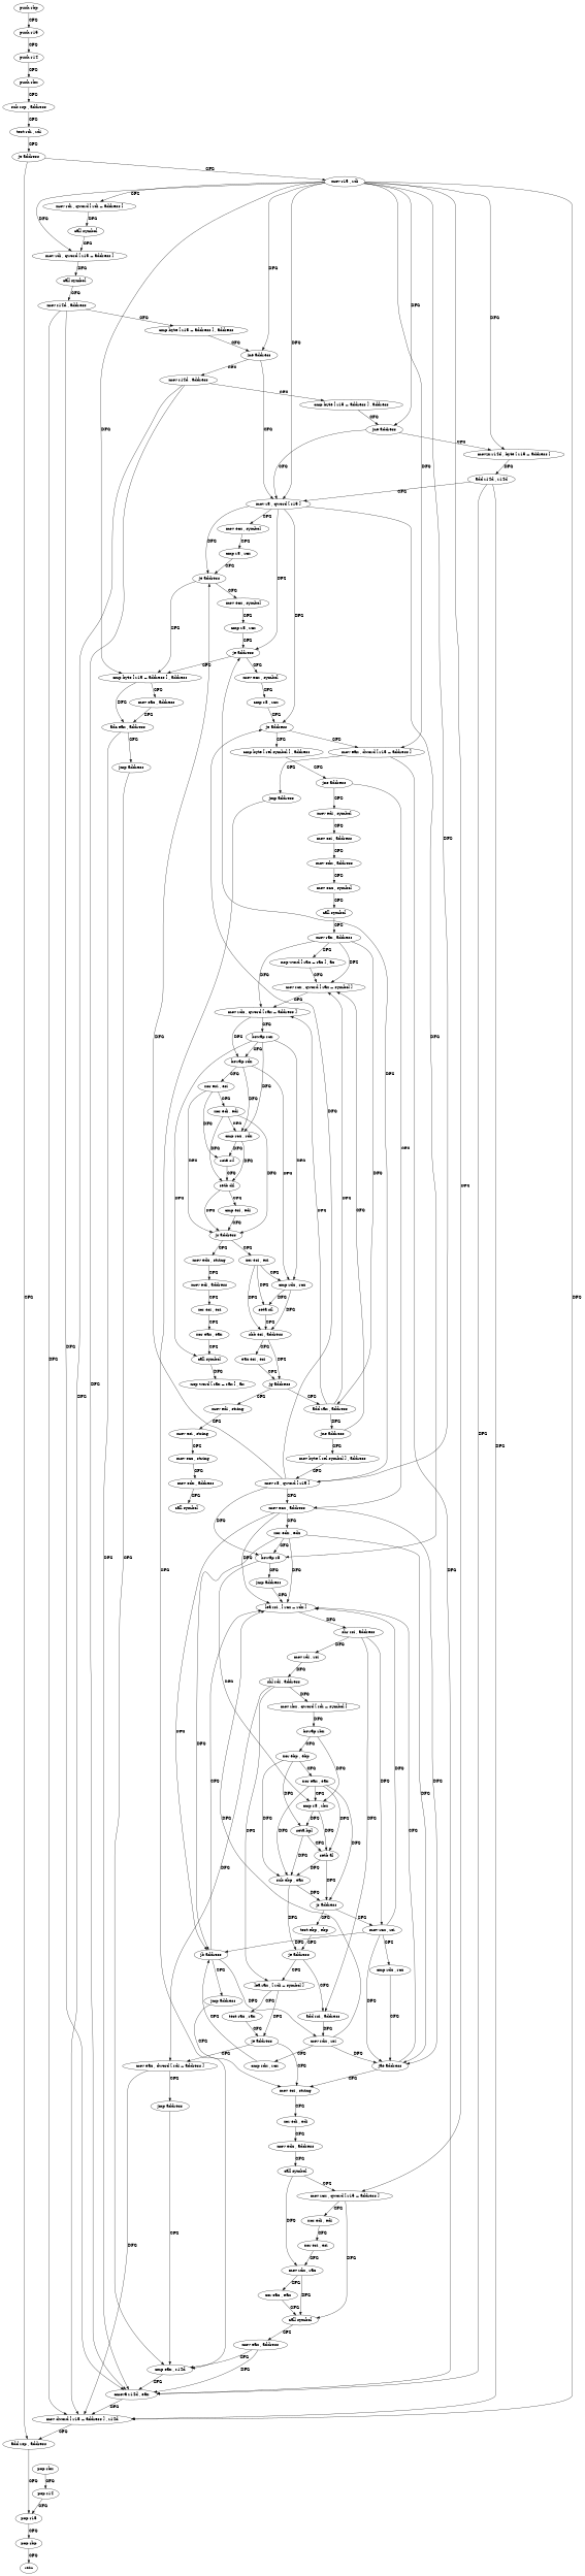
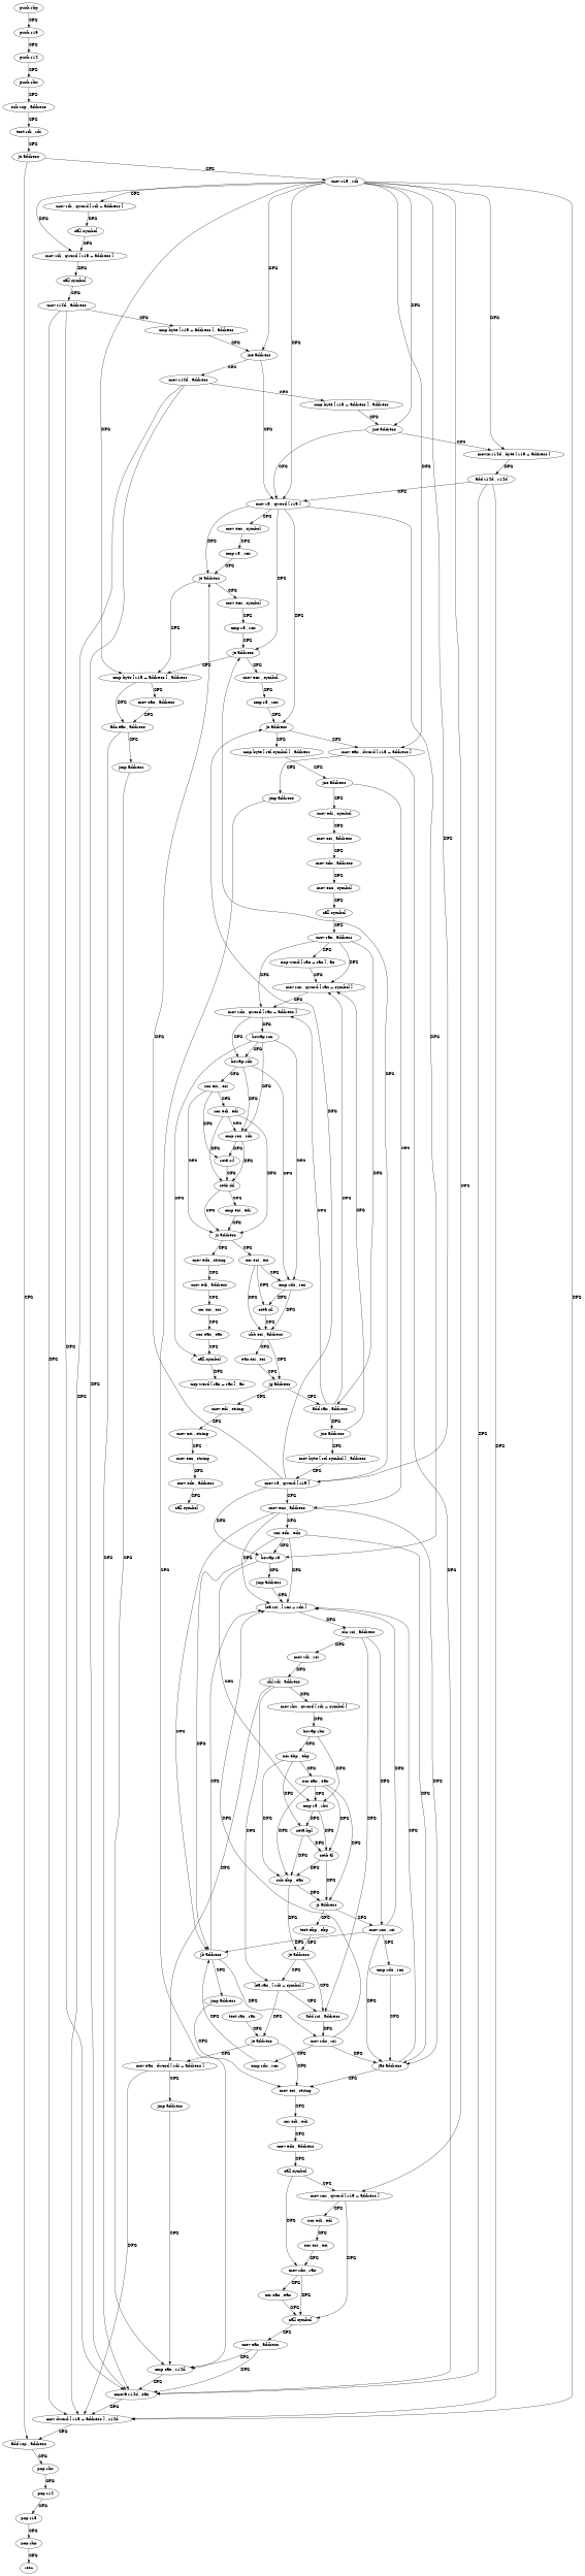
  digraph {
    n1 [label="push rbp"]
    n2 [label="push r15"]
    n3 [label="push r14"]
    n4 [label="push rbx"]
    n5 [label="sub rsp , address"]
    n6 [label="test rdi , rdi"]
    n7 [label="je address"]
    n8 [label="add rsp , address"]
    n9 [label="mov r15 , rdi"]
    n10 [label="pop rbx"]
    n11 [label="mov rdi , qword [ rdi + address ]"]
    n12 [label="mov rdi , qword [ r15 + address ]"]
    n13 [label="jne address"]
    n14 [label="mov r8 , qword [ r15 ]"]
    n15 [label="cmp byte [ r15 + address ] , address"]
    n16 [label="jne address"]
    n17 [label="movzx r14d , byte [ r15 + address ]"]
    n18 [label="mov dword [ r15 + address ] , r14d"]
    n19 [label="mov eax , dword [ r15 + address ]"]
    n20 [label="mov rcx , qword [ r15 + address ]"]
    n21 [label="mov r8 , qword [ r15 ]"]
    n22 [label="pop r14"]
    n23 [label="call symbol"]
    n24 [label="call symbol"]
    n25 [label="mov r14d , address"]
    n26 [label="mov ecx , symbol"]
    n27 [label="je address"]
    n28 [label="je address"]
    n29 [label="je address"]
    n30 [label="bswap r8"]
    n31 [label="mov eax , address"]
    n32 [label="adc eax , address"]
    n33 [label="add r14d , r14d"]
    n34 [label="cmova r14d , eax"]
    n35 [label="jmp address"]
    n36 [label="xor edi , edi"]
    n37 [label="call symbol"]
    n38 [label="mov ecx , address"]
    n39 [label="pop r15"]
    n40 [label="pop rbp"]
    n41 [label=retn]
    n42 [label="mov r14d , address"]
    n43 [label="cmp byte [ r15 + address ] , address"]
    n44 [label="cmp byte [ r15 + address ] , address"]
    n45 [label="cmp r8 , rcx"]
    n46 [label="mov ecx , symbol"]
    n47 [label="mov ecx , symbol"]
    n48 [label="cmp byte [ rel symbol ] , address"]
    n49 [label="jmp address"]
    n50 [label="cmp r8 , rbx"]
    n51 [label="cmp r8 , rcx"]
    n52 [label="jmp address"]
    n53 [label="cmp eax , r14d"]
    n54 [label="cmp r8 , rcx"]
    n55 [label="jne address"]
    n56 [label="mov edi , symbol"]
    n57 [label="xor edx , edx"]
    n58 [label="lea rsi , [ rcx + rdx ]"]
    n59 [label="jae address"]
    n60 [label="jb address"]
    n61 [label="mov esi , address"]
    n62 [label="shr rsi , address"]
    n63 [label="mov esi , string"]
    n64 [label="mov rdx , rsi"]
    n65 [label="jmp address"]
    n66 [label="mov edx , address"]
    n67 [label="seta bpl"]
    n68 [label="setb al"]
    n69 [label="mov rdi , rsi"]
    n70 [label="mov rcx , rsi"]
    n71 [label="add rsi , address"]
    n72 [label="mov ecx , symbol"]
    n73 [label="call symbol"]
    n74 [label="mov rax , address"]
    n75 [label="nop word [ rax + rax ] , ax"]
    n76 [label="mov rcx , qword [ rax + symbol ]"]
    n77 [label="add rax , address"]
    n78 [label="mov rdx , qword [ rax + address ]"]
    n79 [label="jne address"]
    n80 [label="bswap rcx"]
    n81 [label="bswap rdx"]
    n82 [label="call symbol"]
    n83 [label="cmp rdx , rcx"]
    n84 [label="cmp rcx , rdx"]
    n85 [label="shl rdi , address"]
    n86 [label="cmp rdx , rcx"]
    n87 [label="mov rbx , qword [ rdi + symbol ]"]
    n88 [label="lea rax , [ rdi + symbol ]"]
    n89 [label="mov eax , dword [ rdi + address ]"]
    n90 [label="bswap rbx"]
    n91 [label="test rax , rax"]
    n92 [label="je address"]
    n93 [label="jmp address"]
    n94 [label="xor ebp , ebp"]
    n95 [label="xor eax , eax"]
    n96 [label="sub ebp , eax"]
    n97 [label="js address"]
    n98 [label="je address"]
    n99 [label="test ebp , ebp"]
    n100 [label="mov edx , string"]
    n101 [label="mov edi , address"]
    n102 [label="xor esi , esi"]
    n103 [label="xor eax , eax"]
    n104 [label="nop word [ rax + rax ] , ax"]
    n105 [label="xor esi , esi"]
    n106 [label="seta sil"]
    n107 [label="sbb esi , address"]
    n108 [label="eax esi , esi"]
    n109 [label="jg address"]
    n110 [label="mov edi , string"]
    n111 [label="mov esi , string"]
    n112 [label="mov ecx , string"]
    n113 [label="mov byte [ rel symbol ] , address"]
    n114 [label="xor edi , edi"]
    n115 [label="mov edx , address"]
    n116 [label="cmp rdx , rcx"]
    n117 [label="mov edx , address"]
    n118 [label="call symbol"]
    n119 [label="call symbol"]
    n120 [label="mov rdx , rax"]
    n121 [label="xor eax , eax"]
    n122 [label="xor esi , esi"]
    n123 [label="mov eax , address"]
    n124 [label="xor esi , esi"]
    n125 [label="seta sil"]
    n126 [label="setb dil"]
    n127 [label="xor edi , edi"]
    n128 [label="js address"]
    n129 [label="cmp esi , edi"]
    n1 -> n2 [label=CFG]
    n2 -> n3 [label=CFG]
    n3 -> n4 [label=CFG]
    n4 -> n5 [label=CFG]
    n5 -> n6 [label=CFG]
    n6 -> n7 [label=CFG]
    n7 -> n8 [label=CFG]
    n7 -> n9 [label=CFG]
-   n8 -> n39 [label=CFG]
+   n8 -> n10 [label=CFG]
    n9 -> n11 [label=CFG]
    n9 -> n12 [label=DFG]
    n9 -> n13 [label=DFG]
    n9 -> n14 [label=DFG]
    n9 -> n15 [label=DFG]
    n9 -> n16 [label=DFG]
    n9 -> n17 [label=DFG]
    n9 -> n18 [label=DFG]
    n9 -> n19 [label=DFG]
    n9 -> n20 [label=DFG]
    n9 -> n21 [label=DFG]
    n10 -> n22 [label=CFG]
    n11 -> n23 [label=DFG]
    n12 -> n24 [label=DFG]
    n13 -> n14 [label=CFG]
    n13 -> n25 [label=CFG]
    n14 -> n26 [label=CFG]
    n14 -> n27 [label=DFG]
    n14 -> n28 [label=DFG]
    n14 -> n29 [label=DFG]
    n14 -> n30 [label=DFG]
    n15 -> n31 [label=CFG]
    n15 -> n32 [label=DFG]
    n16 -> n14 [label=CFG]
    n16 -> n17 [label=CFG]
    n17 -> n33 [label=DFG]
    n18 -> n8 [label=CFG]
    n19 -> n34 [label=DFG]
    n19 -> n35 [label=CFG]
    n20 -> n36 [label=CFG]
    n20 -> n37 [label=DFG]
    n21 -> n27 [label=DFG]
    n21 -> n28 [label=DFG]
    n21 -> n29 [label=DFG]
    n21 -> n30 [label=DFG]
    n21 -> n38 [label=CFG]
    n22 -> n39 [label=CFG]
    n23 -> n12 [label=CFG]
    n24 -> n42 [label=CFG]
    n25 -> n18 [label=DFG]
    n25 -> n34 [label=DFG]
    n25 -> n44 [label=CFG]
    n26 -> n45 [label=CFG]
    n27 -> n15 [label=CFG]
    n27 -> n46 [label=CFG]
    n28 -> n15 [label=CFG]
    n28 -> n47 [label=CFG]
    n29 -> n19 [label=CFG]
    n29 -> n48 [label=CFG]
    n30 -> n49 [label=CFG]
    n30 -> n50 [label=DFG]
    n31 -> n32 [label=CFG]
    n32 -> n34 [label=DFG]
    n32 -> n52 [label=CFG]
    n33 -> n14 [label=CFG]
    n33 -> n18 [label=DFG]
    n33 -> n34 [label=DFG]
    n34 -> n18 [label=DFG]
    n35 -> n53 [label=CFG]
    n36 -> n122 [label=CFG]
    n37 -> n123 [label=CFG]
    n38 -> n57 [label=CFG]
    n38 -> n58 [label=DFG]
    n38 -> n59 [label=DFG]
    n38 -> n60 [label=DFG]
    n39 -> n40 [label=CFG]
    n40 -> n41 [label=CFG]
    n42 -> n18 [label=DFG]
    n42 -> n34 [label=DFG]
    n42 -> n43 [label=CFG]
    n43 -> n13 [label=CFG]
    n44 -> n16 [label=CFG]
    n45 -> n27 [label=CFG]
    n46 -> n51 [label=CFG]
    n47 -> n54 [label=CFG]
    n48 -> n55 [label=CFG]
    n49 -> n58 [label=CFG]
    n50 -> n67 [label=DFG]
    n50 -> n68 [label=DFG]
    n51 -> n28 [label=CFG]
    n52 -> n53 [label=CFG]
    n53 -> n34 [label=CFG]
    n54 -> n29 [label=CFG]
    n55 -> n38 [label=CFG]
    n55 -> n56 [label=CFG]
    n56 -> n61 [label=CFG]
    n57 -> n30 [label=CFG]
    n57 -> n58 [label=DFG]
    n57 -> n59 [label=DFG]
    n57 -> n60 [label=DFG]
    n58 -> n62 [label=DFG]
    n59 -> n58 [label=CFG]
    n59 -> n63 [label=CFG]
    n60 -> n58 [label=CFG]
    n60 -> n64 [label=DFG]
    n60 -> n65 [label=CFG]
    n61 -> n66 [label=CFG]
    n62 -> n69 [label=DFG]
    n62 -> n70 [label=DFG]
    n62 -> n71 [label=DFG]
    n63 -> n114 [label=CFG]
    n64 -> n58 [label=DFG]
    n64 -> n59 [label=DFG]
    n64 -> n116 [label=CFG]
    n65 -> n63 [label=CFG]
    n66 -> n72 [label=CFG]
-   n67 -> n68 [label=CFG]
+   n67 -> n68 [label=DFG]
    n67 -> n96 [label=DFG]
    n68 -> n96 [label=DFG]
    n68 -> n97 [label=DFG]
    n69 -> n85 [label=DFG]
    n70 -> n58 [label=DFG]
    n70 -> n59 [label=DFG]
    n70 -> n60 [label=DFG]
    n70 -> n86 [label=CFG]
    n71 -> n64 [label=DFG]
    n72 -> n73 [label=CFG]
    n73 -> n74 [label=CFG]
    n74 -> n75 [label=CFG]
    n74 -> n76 [label=DFG]
    n74 -> n77 [label=DFG]
    n74 -> n78 [label=DFG]
    n75 -> n76 [label=CFG]
    n76 -> n78 [label=CFG]
    n77 -> n76 [label=DFG]
    n77 -> n78 [label=DFG]
    n77 -> n79 [label=DFG]
    n78 -> n80 [label=CFG]
    n78 -> n81 [label=DFG]
    n79 -> n76 [label=CFG]
    n79 -> n113 [label=CFG]
    n80 -> n81 [label=CFG]
    n80 -> n82 [label=DFG]
    n80 -> n83 [label=DFG]
    n80 -> n84 [label=DFG]
    n81 -> n83 [label=DFG]
    n81 -> n84 [label=DFG]
    n81 -> n124 [label=CFG]
    n82 -> n104 [label=DFG]
    n83 -> n106 [label=DFG]
    n83 -> n107 [label=DFG]
    n84 -> n125 [label=DFG]
    n84 -> n126 [label=DFG]
    n85 -> n87 [label=DFG]
    n85 -> n88 [label=DFG]
    n85 -> n89 [label=DFG]
    n86 -> n59 [label=CFG]
    n87 -> n90 [label=DFG]
-   n88 -> n91 [label=CFG]
+   n88 -> n71 [label=CFG]
    n88 -> n92 [label=DFG]
    n89 -> n18 [label=DFG]
    n89 -> n93 [label=CFG]
    n90 -> n50 [label=DFG]
    n90 -> n94 [label=CFG]
    n91 -> n92 [label=CFG]
    n92 -> n63 [label=CFG]
    n92 -> n89 [label=CFG]
    n93 -> n53 [label=CFG]
    n94 -> n67 [label=DFG]
    n94 -> n95 [label=CFG]
    n94 -> n96 [label=DFG]
    n95 -> n50 [label=CFG]
    n95 -> n68 [label=DFG]
    n95 -> n96 [label=DFG]
    n95 -> n97 [label=DFG]
    n96 -> n97 [label=DFG]
    n96 -> n98 [label=DFG]
    n97 -> n70 [label=CFG]
    n97 -> n99 [label=CFG]
    n98 -> n71 [label=CFG]
    n98 -> n88 [label=CFG]
    n99 -> n98 [label=CFG]
    n100 -> n101 [label=CFG]
    n101 -> n102 [label=CFG]
    n102 -> n103 [label=CFG]
    n103 -> n82 [label=CFG]
    n105 -> n83 [label=CFG]
    n105 -> n106 [label=DFG]
    n105 -> n107 [label=DFG]
    n106 -> n107 [label=CFG]
    n107 -> n108 [label=CFG]
    n107 -> n109 [label=DFG]
    n108 -> n109 [label=CFG]
    n109 -> n77 [label=CFG]
    n109 -> n110 [label=CFG]
    n110 -> n111 [label=CFG]
    n111 -> n112 [label=CFG]
    n112 -> n117 [label=CFG]
    n113 -> n21 [label=CFG]
    n114 -> n115 [label=CFG]
    n115 -> n119 [label=CFG]
    n116 -> n60 [label=CFG]
    n117 -> n118 [label=CFG]
    n119 -> n20 [label=CFG]
    n119 -> n120 [label=DFG]
    n120 -> n37 [label=DFG]
    n120 -> n121 [label=CFG]
    n121 -> n37 [label=CFG]
    n122 -> n120 [label=CFG]
    n123 -> n34 [label=DFG]
    n123 -> n53 [label=CFG]
    n124 -> n125 [label=DFG]
    n124 -> n127 [label=CFG]
    n124 -> n128 [label=DFG]
    n125 -> n126 [label=CFG]
    n126 -> n128 [label=DFG]
    n126 -> n129 [label=CFG]
    n127 -> n84 [label=CFG]
    n127 -> n126 [label=DFG]
    n127 -> n128 [label=DFG]
    n128 -> n100 [label=CFG]
    n128 -> n105 [label=CFG]
    n129 -> n128 [label=CFG]
  }
